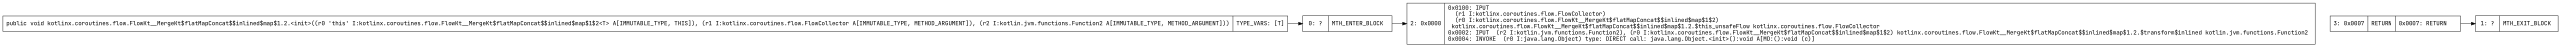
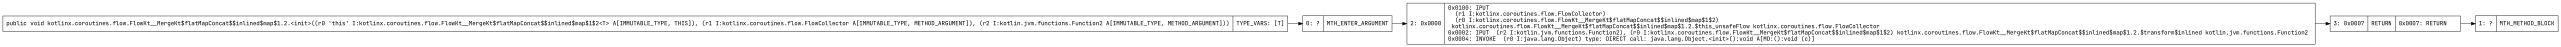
  digraph {
    fontname="JetBrains Mono"
    rankdir=LR
    node [fontname="JetBrains Mono" shape=record]
    edge [fontname="JetBrains Mono"]
-   n1 [label="{0\:\ ?|MTH_ENTER_BLOCK\l}"]
+   n1 [label="{0\:\ ?|MTH_ENTER_ARGUMENT\l}"]
    n2 [label="{2\:\ 0x0000|0x0100: IPUT  \l  (r1 I:kotlinx.coroutines.flow.FlowCollector)\l  (r0 I:kotlinx.coroutines.flow.FlowKt__MergeKt$flatMapConcat$$inlined$map$1$2)\l kotlinx.coroutines.flow.FlowKt__MergeKt$flatMapConcat$$inlined$map$1.2.$this_unsafeFlow kotlinx.coroutines.flow.FlowCollector \l0x0002: IPUT  (r2 I:kotlin.jvm.functions.Function2), (r0 I:kotlinx.coroutines.flow.FlowKt__MergeKt$flatMapConcat$$inlined$map$1$2) kotlinx.coroutines.flow.FlowKt__MergeKt$flatMapConcat$$inlined$map$1.2.$transform$inlined kotlin.jvm.functions.Function2 \l0x0004: INVOKE  (r0 I:java.lang.Object) type: DIRECT call: java.lang.Object.\<init\>():void A[MD:():void (c)]\l}"]
    n3 [label="{3\:\ 0x0007|RETURN\l|0x0007: RETURN   \l}"]
-   n4 [label="{1\:\ ?|MTH_EXIT_BLOCK\l}"]
+   n4 [label="{1\:\ ?|MTH_METHOD_BLOCK\l}"]
    n5 [label="{public void kotlinx.coroutines.flow.FlowKt__MergeKt$flatMapConcat$$inlined$map$1.2.\<init\>((r0 'this' I:kotlinx.coroutines.flow.FlowKt__MergeKt$flatMapConcat$$inlined$map$1$2\<T\> A[IMMUTABLE_TYPE, THIS]), (r1 I:kotlinx.coroutines.flow.FlowCollector A[IMMUTABLE_TYPE, METHOD_ARGUMENT]), (r2 I:kotlin.jvm.functions.Function2 A[IMMUTABLE_TYPE, METHOD_ARGUMENT]))  | TYPE_VARS: [T]\l}"]
    n1 -> n2
+   n2 -> n3
    n3 -> n4
    n5 -> n1
  }
